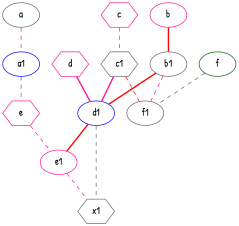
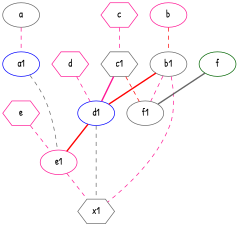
  graph {
    fontname="Patrick Hand"
    node [color=gray40 fontname="Patrick Hand" labelfontsize=50 shape=ellipse]
    edge [color=deeppink fontname="Patrick Hand" style=dashed]
    x1 [shape=hexagon]
    e1 [color=deeppink]
    c [color=deeppink shape=hexagon]
    c1 [shape=hexagon]
    d1 [color=blue]
    f1
    d [color=deeppink shape=hexagon]
    b1
    b [color=deeppink]
    e [color=deeppink shape=hexagon]
    a1 [color=blue]
    f [color=darkgreen]
    a
    e1 -- x1
    c -- c1
    c1 -- d1 [style=bold]
    c1 -- f1 [color=red]
    d1 -- x1 [color=gray40]
    d1 -- e1 [color=red style=bold]
-   d -- d1 [style=bold]
+   d -- d1
+   b1 -- x1
    b1 -- d1 [color=red style=bold]
    b1 -- f1
-   b -- b1 [color=red style=bold]
+   b -- b1 [color=red]
    e -- e1
-   a1 -- e [color=gray40]
-   f -- f1 [color=gray40]
+   a1 -- e1 [color=gray40]
+   f -- f1 [color=gray40 style=bold]
    a -- a1
  }
